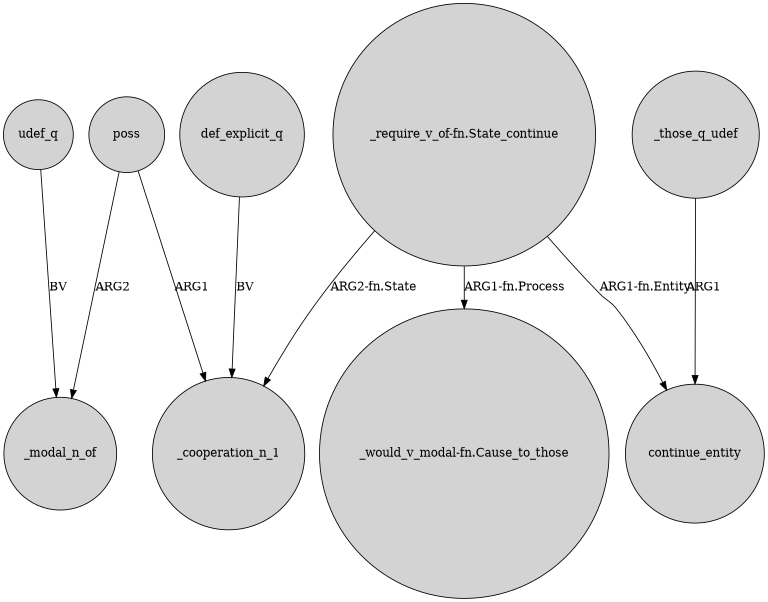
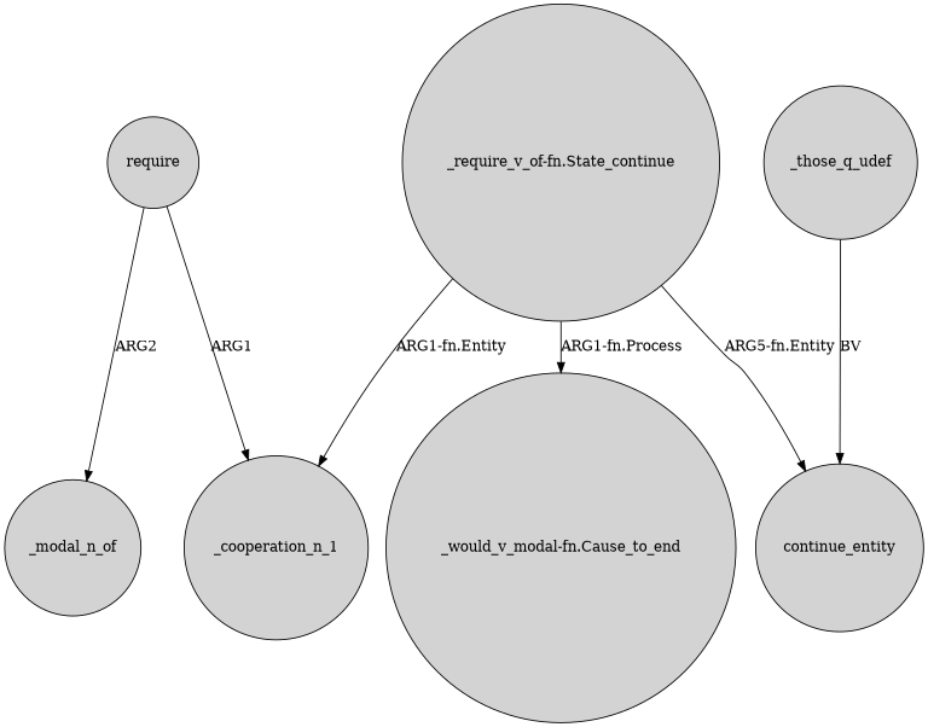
  digraph {
    node [shape=circle style=filled]
    n1 [label=_modal_n_of]
-   poss
+   poss [label=require]
    _cooperation_n_1
-   def_explicit_q
    n5 [label=_those_q_udef]
    n6 [label=continue_entity]
    "_require_v_of-fn.State_continue"
-   "_would_v_modal-fn.Cause_to_end" [label="_would_v_modal-fn.Cause_to_those"]
-   udef_q
+   "_would_v_modal-fn.Cause_to_end"
    poss -> n1 [label=ARG2]
    poss -> _cooperation_n_1 [label=ARG1]
-   def_explicit_q -> _cooperation_n_1 [label=BV]
-   n5 -> n6 [label=ARG1]
-   "_require_v_of-fn.State_continue" -> _cooperation_n_1 [label="ARG2-fn.State"]
-   "_require_v_of-fn.State_continue" -> n6 [label="ARG1-fn.Entity"]
+   n5 -> n6 [label=BV]
+   "_require_v_of-fn.State_continue" -> _cooperation_n_1 [label="ARG1-fn.Entity"]
+   "_require_v_of-fn.State_continue" -> n6 [label="ARG5-fn.Entity"]
    "_require_v_of-fn.State_continue" -> "_would_v_modal-fn.Cause_to_end" [label="ARG1-fn.Process"]
-   udef_q -> n1 [label=BV]
  }
